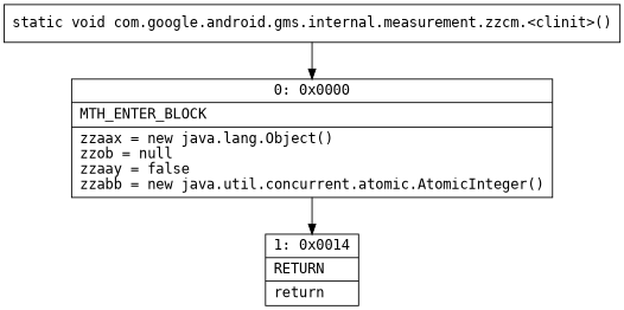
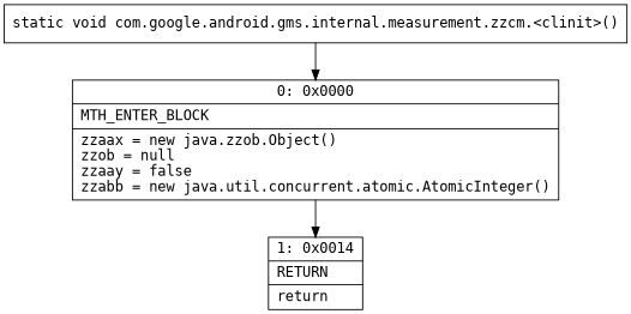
  digraph {
    fontname="DejaVu Sans Mono"
    node [shape=record fontname="DejaVu Sans Mono"]
    edge [fontname="DejaVu Sans Mono"]
-   n1 [label="{0\:\ 0x0000|MTH_ENTER_BLOCK\l|zzaax = new java.lang.Object()\lzzob = null\lzzaay = false\lzzabb = new java.util.concurrent.atomic.AtomicInteger()\l}"]
+   n1 [label="{0\:\ 0x0000|MTH_ENTER_BLOCK\l|zzaax = new java.zzob.Object()\lzzob = null\lzzaay = false\lzzabb = new java.util.concurrent.atomic.AtomicInteger()\l}"]
    n2 [label="{1\:\ 0x0014|RETURN\l|return\l}"]
    n3 [label="{static void com.google.android.gms.internal.measurement.zzcm.\<clinit\>() }"]
    n1 -> n2
    n3 -> n1
  }
